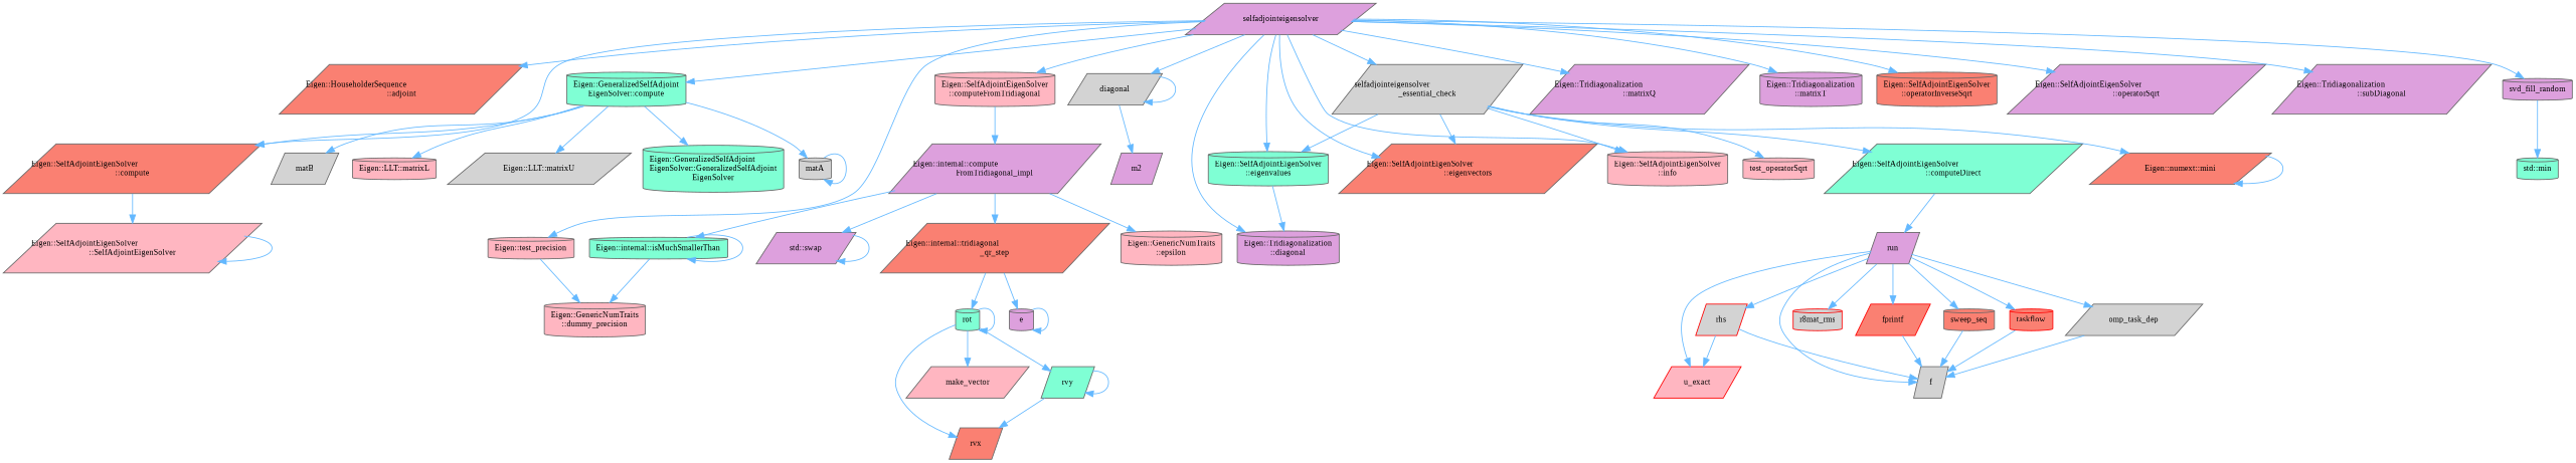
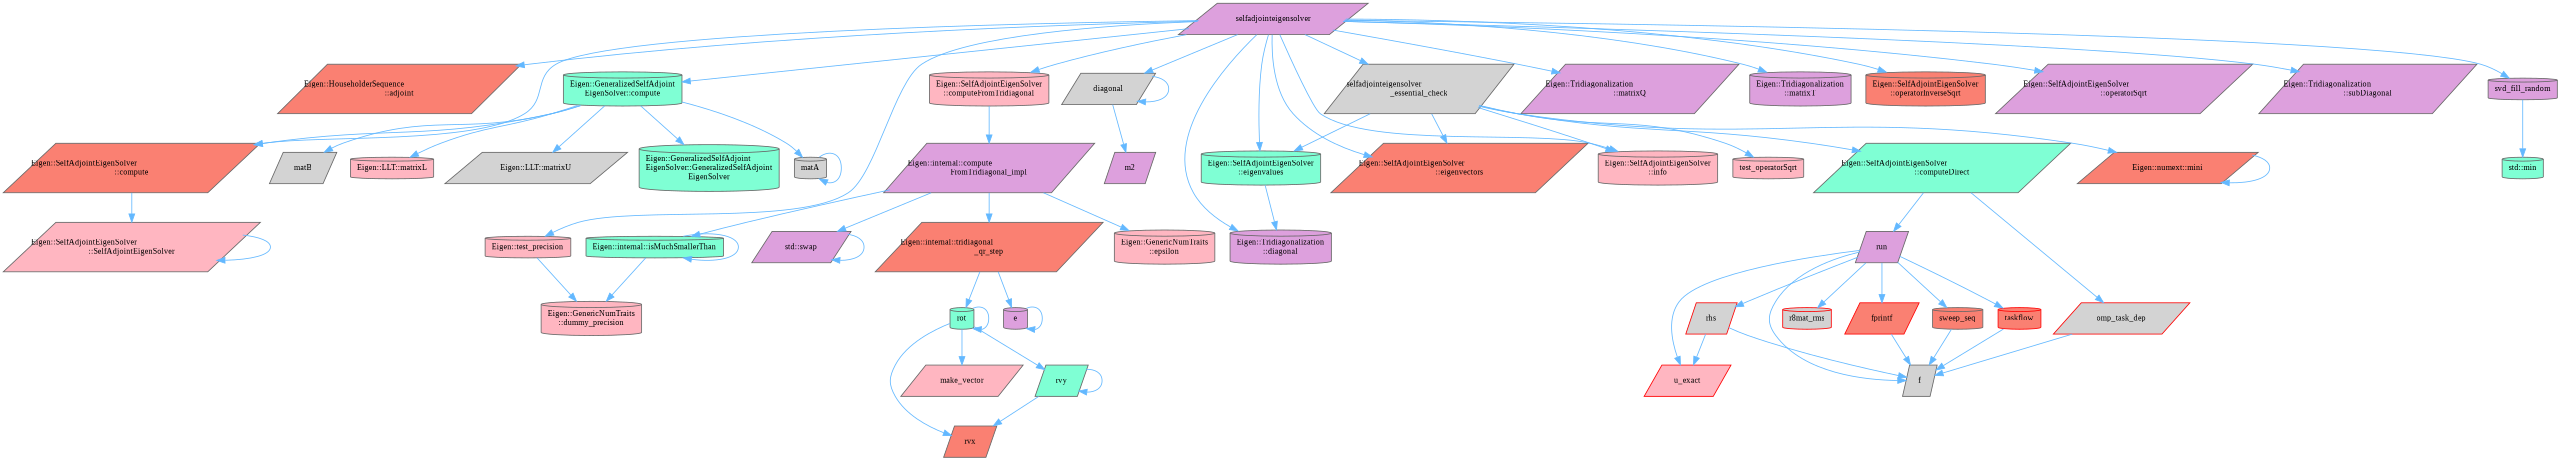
  digraph {
    fontname="Liberation Serif"
    rankdir=TB
    node [color=grey40 fillcolor=plum fontname="Liberation Serif" fontsize=10 shape=parallelogram style=filled]
    edge [color=steelblue1 fontname="Liberation Serif" fontsize=10 labelfontname=Helvetica labelfontsize=10 style=solid]
    n1 [color=gray40 fontcolor=black height=0.2 label=selfadjointeigensolver width=0.4]
    n2 [fillcolor=salmon height=0.2 label="Eigen::HouseholderSequence\l::adjoint" width=0.4]
    n3 [fillcolor=aquamarine height=0.2 label="Eigen::GeneralizedSelfAdjoint\lEigenSolver::compute" shape=cylinder width=0.4]
    n4 [fillcolor=salmon height=0.2 label="Eigen::SelfAdjointEigenSolver\l::compute" width=0.4]
    n5 [fillcolor=lightpink height=0.2 label="Eigen::SelfAdjointEigenSolver\l::computeFromTridiagonal" shape=cylinder width=0.4]
    n6 [fillcolor=lightgrey height=0.2 label=diagonal width=0.4]
    n7 [height=0.2 label="Eigen::Tridiagonalization\l::diagonal" shape=cylinder width=0.4]
    n8 [fillcolor=aquamarine height=0.2 label="Eigen::SelfAdjointEigenSolver\l::eigenvalues" shape=cylinder width=0.4]
    n9 [fillcolor=salmon height=0.2 label="Eigen::SelfAdjointEigenSolver\l::eigenvectors" width=0.4]
    n10 [fillcolor=lightpink height=0.2 label="Eigen::SelfAdjointEigenSolver\l::info" shape=cylinder width=0.4]
    n11 [height=0.2 label="Eigen::Tridiagonalization\l::matrixQ" width=0.4]
    n12 [height=0.2 label="Eigen::Tridiagonalization\l::matrixT" shape=cylinder width=0.4]
    n13 [fillcolor=salmon height=0.2 label="Eigen::SelfAdjointEigenSolver\l::operatorInverseSqrt" shape=cylinder width=0.4]
    n14 [height=0.2 label="Eigen::SelfAdjointEigenSolver\l::operatorSqrt" width=0.4]
    n15 [fillcolor=lightgrey height=0.2 label="selfadjointeigensolver\l_essential_check" width=0.4]
    n16 [height=0.2 label="Eigen::Tridiagonalization\l::subDiagonal" width=0.4]
    n17 [height=0.2 label=svd_fill_random shape=cylinder width=0.4]
    n18 [fillcolor=lightpink height=0.2 label="Eigen::test_precision" shape=cylinder width=0.4]
    n19 [fillcolor=aquamarine height=0.2 label="Eigen::GeneralizedSelfAdjoint\lEigenSolver::GeneralizedSelfAdjoint\lEigenSolver" shape=cylinder width=0.4]
    n20 [fillcolor=lightgrey height=0.2 label=matA shape=cylinder width=0.4]
    n21 [fillcolor=lightgrey height=0.2 label=matB width=0.4]
    n22 [fillcolor=lightpink height=0.2 label="Eigen::LLT::matrixL" shape=cylinder width=0.4]
    n23 [fillcolor=lightgrey height=0.2 label="Eigen::LLT::matrixU" width=0.4]
    n24 [fillcolor=lightpink height=0.2 label="Eigen::SelfAdjointEigenSolver\l::SelfAdjointEigenSolver" width=0.4]
    n25 [height=0.2 label="Eigen::internal::compute\lFromTridiagonal_impl" width=0.4]
    n26 [height=0.2 label=m2 width=0.4]
    n27 [fillcolor=aquamarine height=0.2 label="Eigen::SelfAdjointEigenSolver\l::computeDirect" width=0.4]
    n28 [fillcolor=salmon height=0.2 label="Eigen::numext::mini" width=0.4]
    n29 [fillcolor=lightpink height=0.2 label=test_operatorSqrt shape=cylinder width=0.4]
    n30 [fillcolor=aquamarine height=0.2 label="std::min" shape=cylinder width=0.4]
    n31 [fillcolor=lightpink height=0.2 label="Eigen::GenericNumTraits\l::dummy_precision" shape=cylinder width=0.4]
    n32 [fillcolor=lightpink height=0.2 label="Eigen::GenericNumTraits\l::epsilon" shape=cylinder width=0.4]
    n33 [fillcolor=aquamarine height=0.2 label="Eigen::internal::isMuchSmallerThan" shape=cylinder width=0.4]
    n34 [height=0.2 label="std::swap" width=0.4]
    n35 [fillcolor=salmon height=0.2 label="Eigen::internal::tridiagonal\l_qr_step" width=0.4]
    n36 [height=0.2 label=e shape=cylinder width=0.4]
    n37 [fillcolor=aquamarine height=0.2 label=rot shape=cylinder width=0.4]
    n38 [fillcolor=lightpink height=0.2 label=make_vector width=0.4]
    n39 [fillcolor=salmon height=0.2 label=rvx width=0.4]
    n40 [fillcolor=aquamarine height=0.2 label=rvy width=0.4]
    n41 [height=0.2 label=run width=0.4]
    n42 [fillcolor=lightgrey height=0.2 label=f width=0.4]
    n43 [color=red fillcolor=salmon height=0.2 label=fprintf width=0.4]
-   n44 [fillcolor=lightgrey height=0.2 label=omp_task_dep width=0.4]
+   n44 [color=red fillcolor=lightgrey height=0.2 label=omp_task_dep width=0.4]
    n45 [color=red fillcolor=lightgrey height=0.2 label=r8mat_rms shape=cylinder width=0.4]
    n46 [color=red fillcolor=lightgrey height=0.2 label=rhs width=0.4]
    n47 [color=red fillcolor=lightpink height=0.2 label=u_exact width=0.4]
    n48 [fillcolor=salmon height=0.2 label=sweep_seq shape=cylinder width=0.4]
    n49 [color=red fillcolor=salmon height=0.2 label=taskflow shape=cylinder width=0.4]
    n1 -> n2
    n1 -> n3
    n1 -> n4
    n1 -> n5
    n1 -> n6
    n1 -> n7
    n1 -> n8
    n1 -> n9
    n1 -> n10
    n1 -> n11
    n1 -> n12
    n1 -> n13
    n1 -> n14
    n1 -> n15
    n1 -> n16
    n1 -> n17
    n1 -> n18
    n3 -> n4
    n3 -> n19
    n3 -> n20
    n3 -> n21
    n3 -> n22
    n3 -> n23
    n4 -> n24
    n5 -> n25
    n6 -> n6
    n6 -> n26
    n8 -> n7
    n15 -> n8
    n15 -> n9
    n15 -> n10
    n15 -> n27
    n15 -> n28
    n15 -> n29
    n17 -> n30
    n18 -> n31
    n20 -> n20
    n24 -> n24
    n25 -> n32
    n25 -> n33
    n25 -> n34
    n25 -> n35
    n27 -> n41
    n28 -> n28
    n33 -> n31
    n33 -> n33
    n34 -> n34
    n35 -> n36
    n35 -> n37
    n36 -> n36
    n37 -> n37
    n37 -> n38
    n37 -> n39
    n37 -> n40
    n40 -> n39
    n40 -> n40
    n41 -> n42
    n41 -> n43
-   n41 -> n44
+   n27 -> n44
    n41 -> n45
    n41 -> n46
    n41 -> n47
    n41 -> n48
    n41 -> n49
    n43 -> n42
    n44 -> n42
    n46 -> n42
    n46 -> n47
    n48 -> n42
    n49 -> n42
  }
